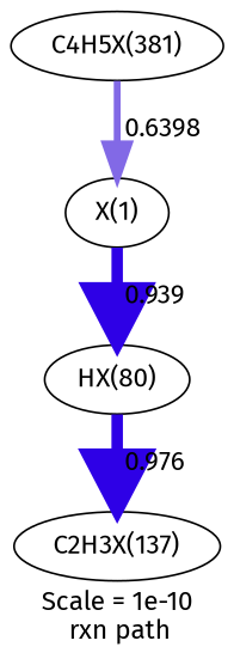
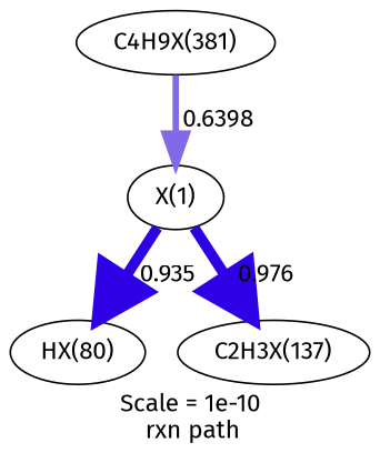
  digraph {
    fontname="Fira Sans"
    label="Scale = 1e-10\l rxn path"
    node [fontname="Fira Sans"]
    edge [fontname="Fira Sans"]
    n1 [label="X(1)"]
    n2 [label="HX(80)"]
    n3 [label="C2H3X(137)"]
-   n4 [label="C4H5X(381)"]
-   n1 -> n2 [arrowsize=2.97 color="0.7, 1.44, 0.9" label=" 0.939" style="setlinewidth(5.95)"]
-   n2 -> n3 [arrowsize=2.99 color="0.7, 1.48, 0.9" label=" 0.976" style="setlinewidth(5.98)"]
+   n4 [label="C4H9X(381)"]
+   n1 -> n2 [arrowsize=2.97 color="0.7, 1.44, 0.9" label=" 0.935" style="setlinewidth(5.95)"]
+   n1 -> n3 [arrowsize=2.99 color="0.7, 1.48, 0.9" label=" 0.976" style="setlinewidth(5.98)"]
    n4 -> n1 [arrowsize=1.78 color="0.7, 0.54, 0.9" label=" 0.6398" style="setlinewidth(3.57)"]
  }
